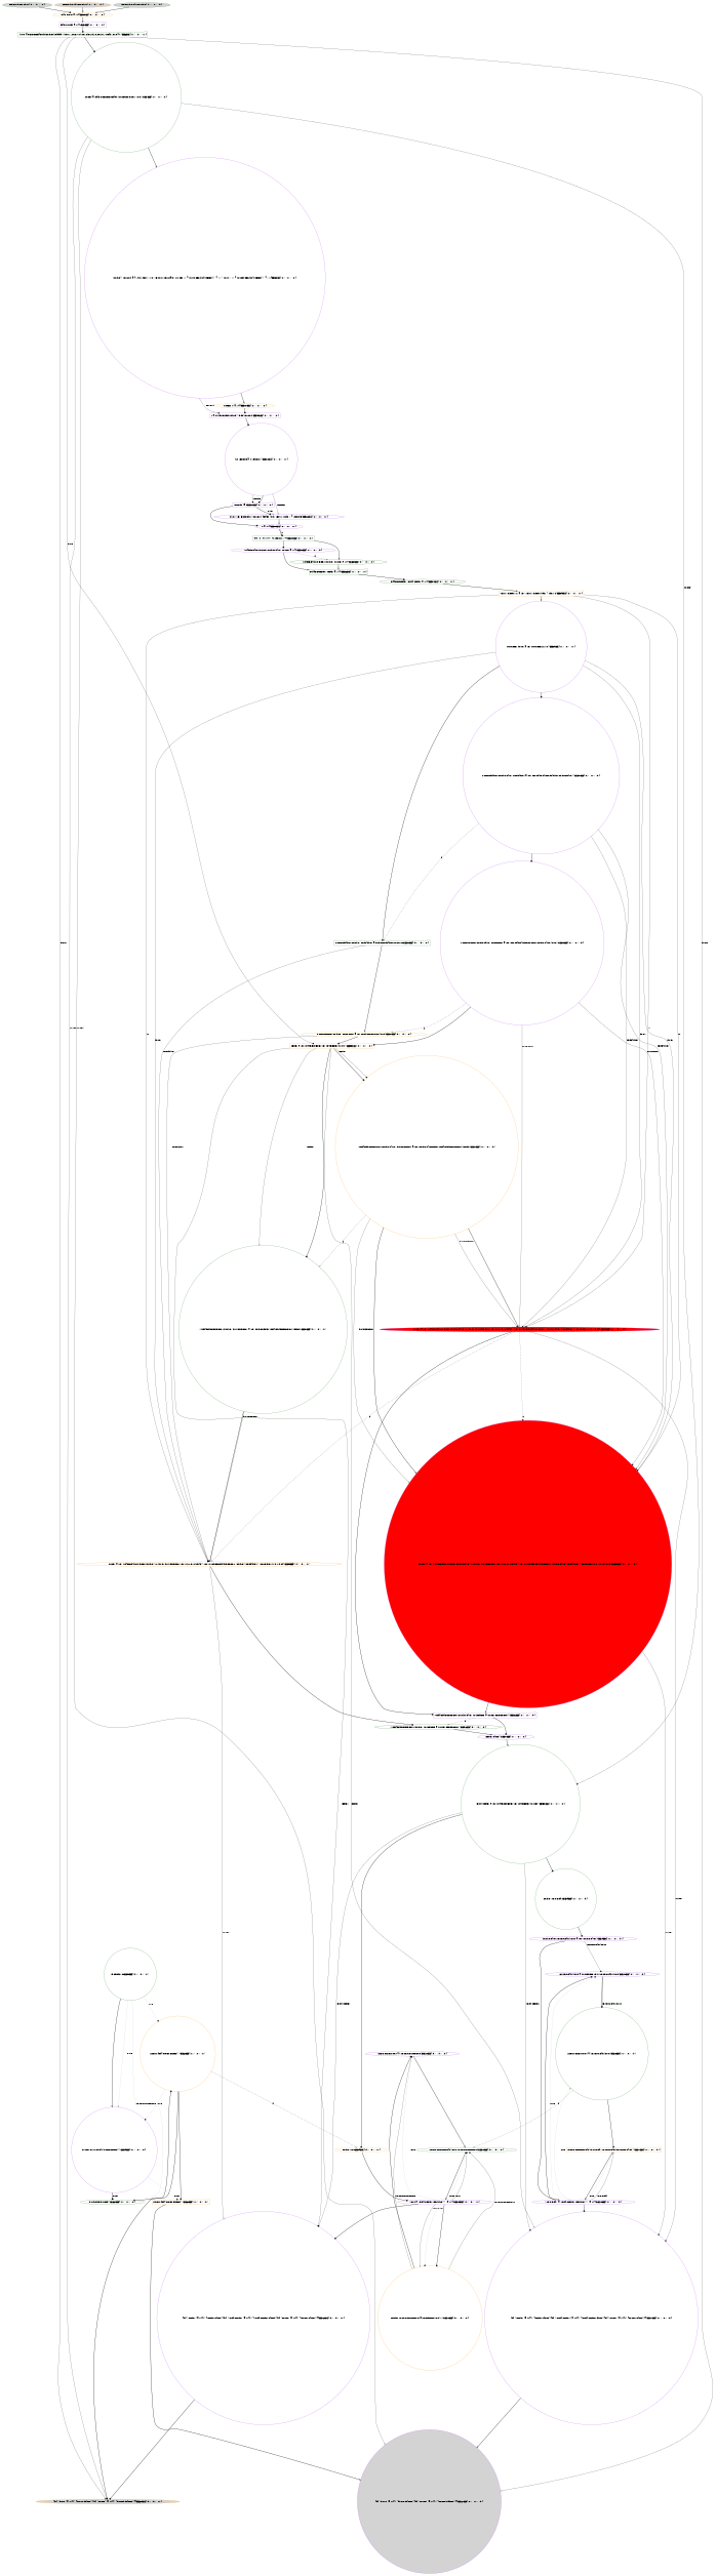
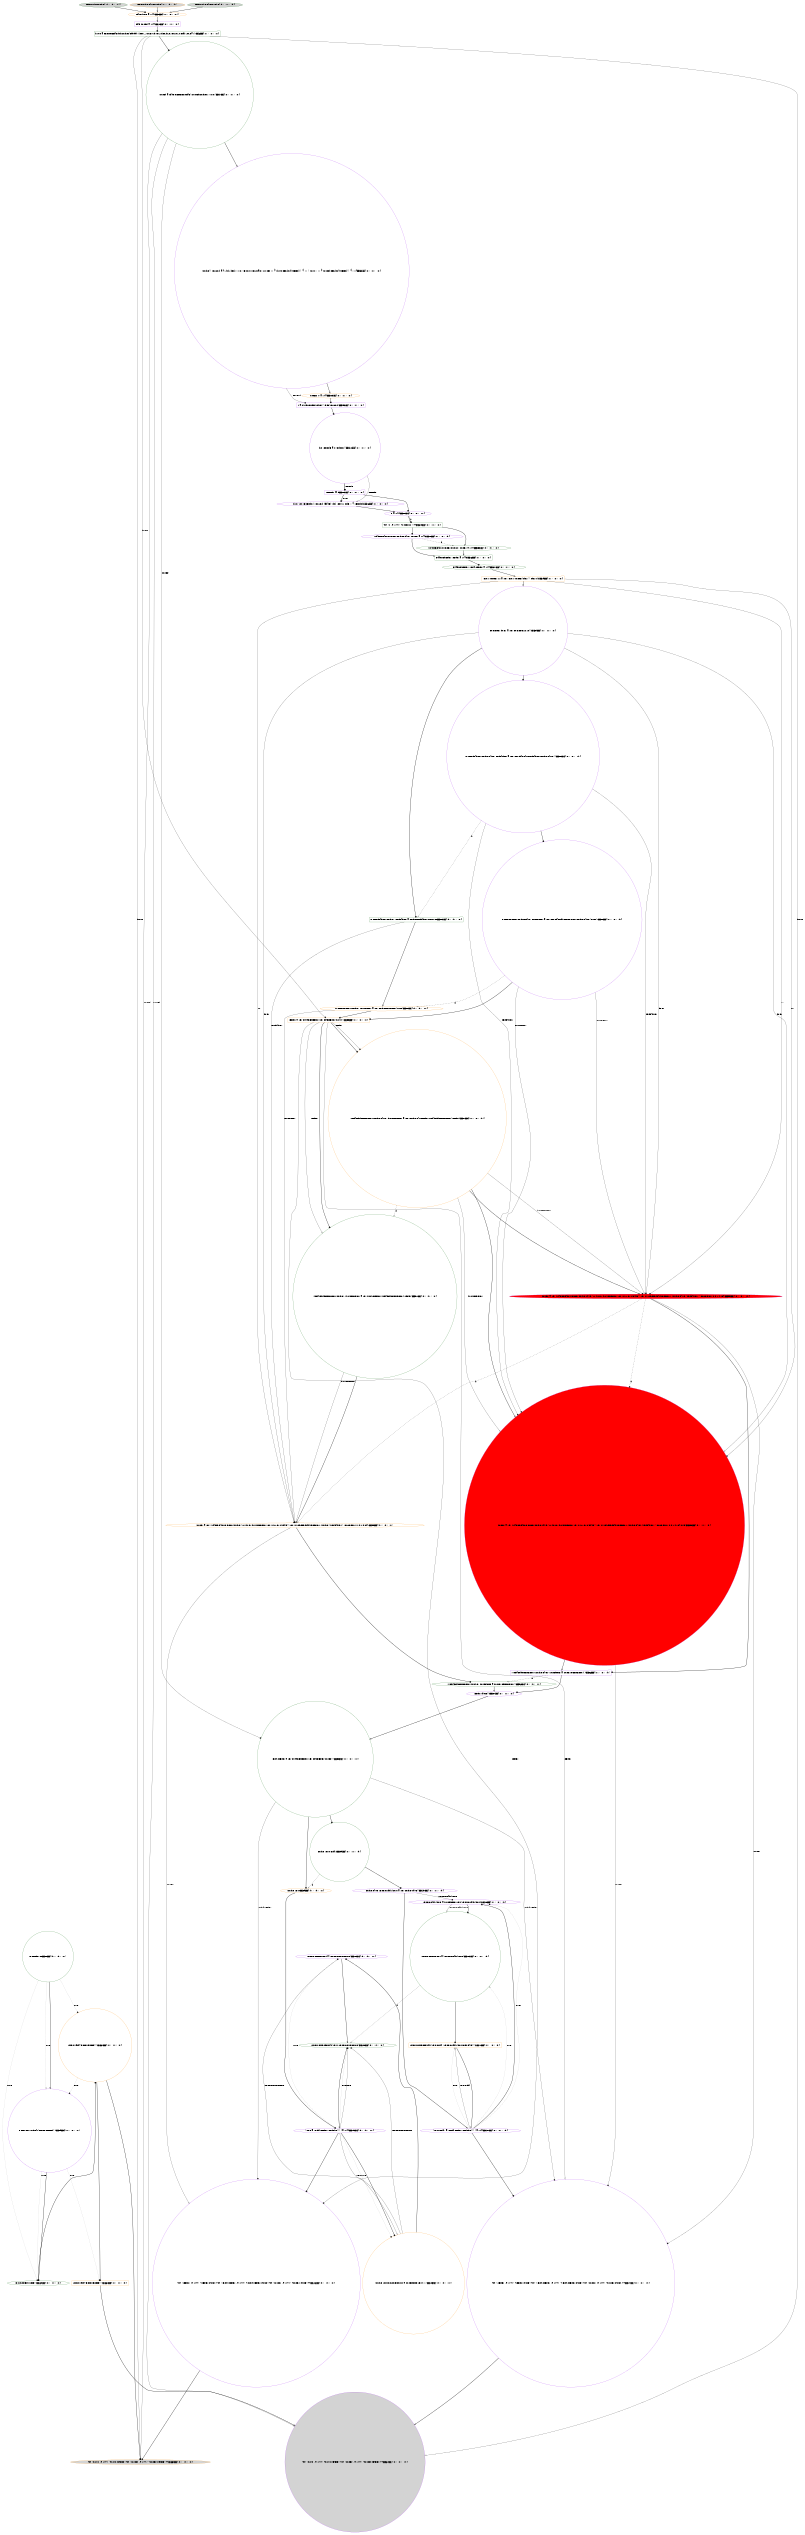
  digraph {
    fontname="DejaVu Sans Mono"
    node [color=purple fillcolor=white fontname="DejaVu Sans Mono" shape=ellipse style=filled]
    edge [arrowhead=box fontname="DejaVu Sans Mono" style=bold]
    n1 [label="Assert.assertNotNull(nextFromStratoSort)@@@42@@@['0', '0', '1']"]
    n2 [color=darkgreen label="Assert.assertEquals(next,nextFromStratoSort)@@@43@@@['0', '0', '1']"]
    n3 [label="(next = verifyReader.readLine()) != null@@@40@@@['0', '0', '1']"]
    n4 [label="nextFromFlinkSort = sortedData.next(nextFromFlinkSort)@@@42@@@['1', '1', '0']"]
    n5 [color=darkgreen label="Assert.assertNotNull(nextFromFlinkSort)@@@43@@@['1', '1', '0']" shape=circle]
    n6 [color=darkorange label="Assert.assertEquals(nextVerify,nextFromFlinkSort.getValue())@@@44@@@['1', '1', '0']" shape=folder]
    n7 [color=darkgreen label="Exception e@@@58@@@['0', '0', '1']" shape=circle]
    n8 [label="System.err.println(e.getMessage())@@@59@@@['1', '1', '1']" shape=circle]
    n9 [color=darkorange label="Assert.fail(e.getMessage())@@@61@@@['1', '1', '1']" shape=circle]
    n10 [color=darkgreen label="e.printStackTrace()@@@60@@@['1', '1', '1']"]
    n11 [color=darkorange label="Assert.fail(e.getMessage())@@@62@@@['1', '1', '0']" shape=folder]
    n12 [color=darkorange fillcolor=lightgray label="{if (input != null) {input.delete()}if (sorted != null) {sorted.delete()}}@@@63@@@['0', '0', '1']"]
    n13 [label="TypeComparator<StringValue> comparator = new CopyableValueComparator<StringValue>(true,)@@@32@@@['1', '1', '0']" shape=circle]
    n14 [color=darkorange label="reader = new BufferedReader(new FileReader(input))@@@33@@@['1', '1', '1']" shape=folder]
    n15 [fillcolor=red label="sorter = new UnilateralSortMerger<StringValue>(mm,ioMan,inputIterator,new DummyInvokable(),new RuntimeSerializerFactory<StringValue>(serializer,),comparator,1.0,4,0.8f,true)@@@35@@@['0', '1', '0']" shape=circle]
    n16 [fillcolor=red label="sorter = new UnilateralSortMerger<StringValue>(mm,ioMan,inputIterator,new DummyInvokable(),new RuntimeSerializerFactory<StringValue>(serializer,),comparator,1.0,4,0.8f)@@@35@@@['1', '0', '0']"]
    n17 [color=darkorange label="TypeComparator<String> comparator = new StringComparator(true)@@@32@@@['0', '0', '1']"]
    n18 [label="{if (reader != null) {reader.close()}if (verifyReader != null) {verifyReader.close()}if (sorter != null) {sorter.close()}}@@@46@@@['0', '0', '1']" shape=circle]
    n19 [color=darkorange label="MutableObjectIterator<StringValue> inputIterator = new StringValueReaderMutableObjectIterator(reader)@@@34@@@['1', '1', '0']" shape=circle]
    n20 [label="{if (reader != null) {reader.close()}if (verifyReader != null) {verifyReader.close()}if (sorter != null) {sorter.close()}}@@@47@@@['1', '1', '0']" shape=circle]
    n21 [color=darkgreen label="MutableObjectIterator<String> inputIterator = new StringReaderMutableObjectIterator(reader)@@@34@@@['0', '0', '1']" shape=circle]
    n22 [label="MutableObjectIterator<StringValue> sortedData = sorter.getIterator()@@@36@@@['1', '1', '0']" shape=folder]
    n23 [color=darkorange label="sorter = new UnilateralSortMerger<String>(mm,ioMan,inputIterator,new DummyInvokable(),new RuntimeSerializerFactory<String>(serializer,),comparator,1.0,4,0.8f)@@@35@@@['0', '0', '1']"]
    n24 [label="throw new Exception(\"Command failed with return code \" + retCode)@@@16@@@['1', '1', '1']"]
    n25 [label="p = null@@@18@@@['1', '1', '1']"]
    n26 [color=darkgreen label="{if (p != null) {p.destroy()}}@@@20@@@['1', '1', '1']" shape=folder]
    n27 [color=darkgreen label="String nextVerify@@@39@@@['1', '1', '0']" shape=circle]
    n28 [color=darkorange label="String next@@@39@@@['0', '0', '1']"]
    n29 [label="StringValue nextFromFlinkSort = new StringValue()@@@40@@@['1', '1', '0']"]
    n30 [label="(nextVerify = verifyReader.readLine()) != null@@@41@@@['1', '1', '0']"]
    n31 [label="String(( command = {\"/bin/bash\",\"-c\",\"export LC_ALL=\"C\" && cat \"\" + input.getAbsolutePath() + \"\" | sort > \"\" + sorted.getAbsolutePath() + \"\"\"}@@@8@@@['1', '1', '1']" shape=circle]
    n32 [color=darkorange label="Process p = null@@@11@@@['1', '1', '1']"]
    n33 [label="p = Runtime.getRuntime().exec(command)@@@13@@@['1', '1', '1']" shape=folder]
    n34 [label="int retCode = p.waitFor()@@@14@@@['1', '1', '1']" shape=circle]
    n35 [color=darkorange label="String nextFromStratoSort = sortedData.next(\"\")@@@41@@@['0', '0', '1']" shape=circle]
    n36 [fillcolor=lightgray label="{if (input != null) {input.delete()}if (sorted != null) {sorted.delete()}}@@@64@@@['1', '1', '0']" shape=circle]
    n37 [color=darkgreen label="MutableObjectIterator<String> sortedData = sorter.getIterator()@@@36@@@['0', '0', '1']"]
    n38 [label="reader.close()@@@37@@@['1', '1', '1']"]
    n39 [label="TypeSerializer<StringValue> serializer = new CopyableValueSerializer<StringValue>()@@@31@@@['1', '1', '0']" shape=circle]
    n40 [color=darkgreen label="TypeSerializer<String> serializer = StringSerializer.INSTANCE@@@31@@@['0', '0', '1']" shape=folder]
    n41 [color=darkgreen label="input = generateFileWithStrings(300000,\"http://some-uri.com/that/is/a/common/prefix/to/all\")@@@6@@@['1', '1', '1']" shape=folder]
    n42 [color=darkgreen label="sorted = File.createTempFile(\"sorted_strings\",\"txt\")@@@7@@@['1', '1', '1']" shape=circle]
    n43 [color=darkgreen label="verifyReader = new BufferedReader(new FileReader(sorted))@@@38@@@['1', '1', '1']" shape=circle]
    n44 [label="retCode != 0@@@15@@@['1', '1', '1']" shape=folder]
    n45 [label="UnilateralSortMerger<StringValue> sorter = null@@@25@@@['1', '1', '0']"]
    n46 [color=darkgreen label="UnilateralSortMerger<String> sorter = null@@@25@@@['0', '0', '1']"]
    n47 [color=darkgreen label="BufferedReader reader = null@@@26@@@['1', '1', '1']" shape=folder]
    n48 [color=darkgreen label="BufferedReader verifyReader = null@@@27@@@['1', '1', '1']"]
    n49 [color=darkorange label="MemoryManager mm = new MemoryManager(1024 * 1024,1)@@@29@@@['1', '1', '1']" shape=folder]
    n50 [color=darkgreen fillcolor=lightgray label="testStringSorting['0', '0', '1']"]
    n51 [color=darkorange label="File input = null@@@3@@@['1', '1', '1']"]
    n52 [label="File sorted = null@@@4@@@['1', '1', '1']" shape=folder]
    n53 [label="IOManager ioMan = new IOManagerAsync()@@@30@@@['1', '1', '1']" shape=circle]
    n54 [color=darkorange fillcolor=lightgray label="testStringValueSorting['1', '0', '0']"]
    n55 [color=darkgreen fillcolor=lightgray label="testStringValueSorting['0', '1', '0']"]
    n1 -> n2 [arrowhead=onormal]
    n2 -> n3 [arrowhead=onormal]
    n3 -> n1 [label=true style=dotted]
    n3 -> n2 [label=true style=dotted]
    n3 -> n2 [label=next style=solid]
    n3 -> n18
    n3 -> n35 [label=true style=dotted]
    n3 -> n35
    n3 -> n35 [arrowhead=onormal label=next style=solid]
    n4 -> n5
    n4 -> n5 [arrowhead=onormal label=nextFromFlinkSort style=solid]
    n5 -> n2 [arrowhead=onormal label=0 style=dashed]
    n5 -> n6
    n6 -> n30 [arrowhead=onormal]
    n7 -> n8 [arrowhead=onormal label=true style=dotted]
    n7 -> n8 [arrowhead=onormal]
    n7 -> n9 [label=true style=dotted]
-   n7 -> n10 [label=nextFromStratoSort style=dotted]
+   n7 -> n10 [label=true style=dotted]
    n8 -> n10
    n8 -> n10 [label=true style=dotted]
    n8 -> n11 [label=true style=dotted]
    n9 -> n8 [label=true style=dotted]
    n9 -> n11
    n9 -> n12
    n10 -> n9
    n11 -> n36 [arrowhead=onormal]
    n13 -> n14
    n13 -> n15 [label=comparator style=solid]
    n13 -> n16 [arrowhead=onormal label=comparator style=solid]
    n13 -> n17 [arrowhead=onormal label=0 style=dashed]
    n14 -> n18 [label=reader style=solid]
    n14 -> n19
    n14 -> n19 [label=reader style=solid]
    n14 -> n20 [arrowhead=onormal label=reader style=solid]
    n14 -> n21 [arrowhead=onormal label=reader style=solid]
    n14 -> n21
    n15 -> n20 [label=sorter style=solid]
    n15 -> n22 [arrowhead=onormal]
    n16 -> n15 [label=0 style=dashed]
    n16 -> n20 [label=sorter style=solid]
    n16 -> n22
    n16 -> n23 [arrowhead=onormal label=0 style=dashed]
    n17 -> n14
    n17 -> n23 [label=comparator style=solid]
    n18 -> n12
    n19 -> n15 [arrowhead=onormal]
    n19 -> n15 [arrowhead=onormal label=inputIterator style=solid]
    n19 -> n16 [arrowhead=onormal]
    n19 -> n16 [label=inputIterator style=solid]
    n19 -> n21 [arrowhead=onormal label=0 style=dashed]
    n20 -> n36 [arrowhead=onormal]
    n21 -> n23 [arrowhead=onormal label=inputIterator style=solid]
    n21 -> n23 [arrowhead=onormal]
    n22 -> n37 [arrowhead=onormal label=0 style=dashed]
    n22 -> n38
    n23 -> n18 [arrowhead=onormal label=sorter style=solid]
    n23 -> n37
    n24 -> n25 [arrowhead=onormal]
    n25 -> n26 [arrowhead=onormal]
    n25 -> n26 [label=p style=solid]
    n26 -> n45
    n26 -> n46 [arrowhead=onormal]
-   n9 -> n28 [arrowhead=onormal label=0 style=dashed]
+   n27 -> n28 [arrowhead=onormal label=0 style=dashed]
    n27 -> n29
    n28 -> n3
    n29 -> n4 [label=nextFromFlinkSort style=solid]
    n29 -> n30 [arrowhead=onormal]
    n30 -> n4
    n30 -> n4 [label=true style=dotted]
    n30 -> n5 [arrowhead=onormal label=true style=dotted]
    n30 -> n6 [arrowhead=onormal label=true style=dotted]
    n30 -> n6 [arrowhead=onormal label=nextVerify style=solid]
    n30 -> n20
    n31 -> n32 [arrowhead=onormal]
    n31 -> n33 [label=command style=solid]
    n32 -> n33
    n33 -> n34
    n34 -> n24 [arrowhead=onormal label=retCode style=solid]
    n34 -> n44
    n34 -> n44 [label=retCode style=solid]
    n35 -> n1 [arrowhead=onormal label=nextFromStratoSort style=solid]
    n35 -> n1
    n35 -> n2 [label=nextFromStratoSort style=solid]
    n37 -> n38 [arrowhead=onormal]
    n38 -> n43 [arrowhead=onormal]
    n39 -> n13
    n39 -> n15 [label=serializer style=solid]
    n39 -> n16 [label=serializer style=solid]
    n39 -> n40 [arrowhead=onormal label=0 style=dashed]
    n40 -> n17 [arrowhead=onormal]
    n40 -> n23 [label=serializer style=solid]
    n41 -> n12 [label=input style=solid]
    n41 -> n14 [label=input style=solid]
    n41 -> n36 [arrowhead=onormal label=input style=solid]
    n41 -> n42
    n42 -> n12 [arrowhead=onormal label=sorted style=solid]
    n42 -> n31 [arrowhead=onormal]
    n42 -> n36 [arrowhead=onormal label=sorted style=solid]
    n42 -> n43 [label=sorted style=solid]
    n43 -> n18 [label=verifyReader style=solid]
    n43 -> n20 [label=verifyReader style=solid]
    n43 -> n27
    n43 -> n28
    n44 -> n24 [arrowhead=onormal label=true style=dotted]
    n44 -> n24
    n44 -> n25
    n45 -> n46 [arrowhead=onormal label=0 style=dashed]
    n45 -> n47 [arrowhead=onormal]
    n46 -> n47 [arrowhead=onormal]
    n47 -> n48
    n48 -> n49 [arrowhead=onormal]
    n49 -> n15 [label=mm style=solid]
    n49 -> n16 [label=mm style=solid]
    n49 -> n23 [label=mm style=solid]
    n49 -> n53 [arrowhead=onormal]
    n50 -> n51
    n51 -> n52 [arrowhead=onormal]
    n52 -> n41
    n53 -> n15 [arrowhead=onormal label=ioMan style=solid]
    n53 -> n16 [arrowhead=onormal label=ioMan style=solid]
    n53 -> n23 [label=ioMan style=solid]
    n53 -> n39
    n53 -> n40
    n54 -> n51 [arrowhead=onormal]
    n55 -> n51 [arrowhead=onormal]
  }
